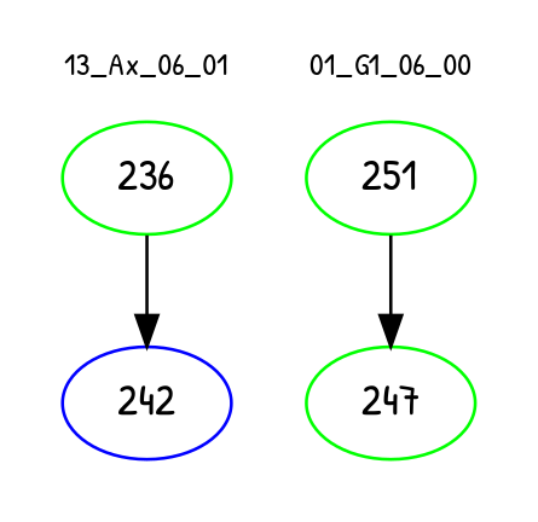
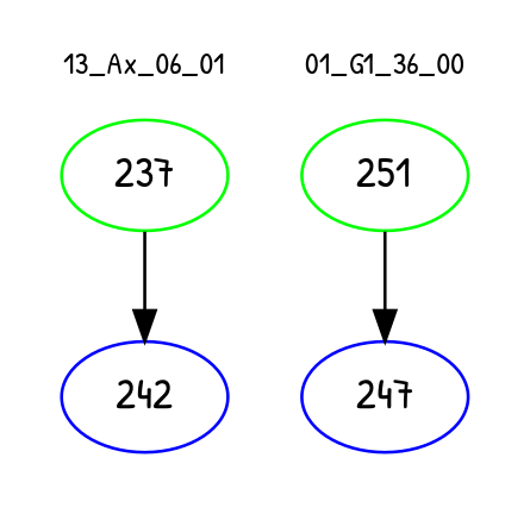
  digraph {
    fontname="Patrick Hand"
    node [color=green fontname="Patrick Hand"]
    edge [color=black fontname="Patrick Hand"]
-   n1 [label=236]
+   n1 [label=237]
    n2 [color=blue label=242]
    n3 [label=251]
-   n4 [label=247]
+   n4 [color=blue label=247]
    subgraph cluster_1 {
      color=white
      fontsize=10
      label="13_Ax_06_01"
      n1
      n2
    }
    subgraph cluster_2 {
      color=white
      fontsize=10
-     label="01_G1_06_00"
+     label="01_G1_36_00"
      n3
      n4
    }
    n1 -> n2
    n3 -> n4
  }
